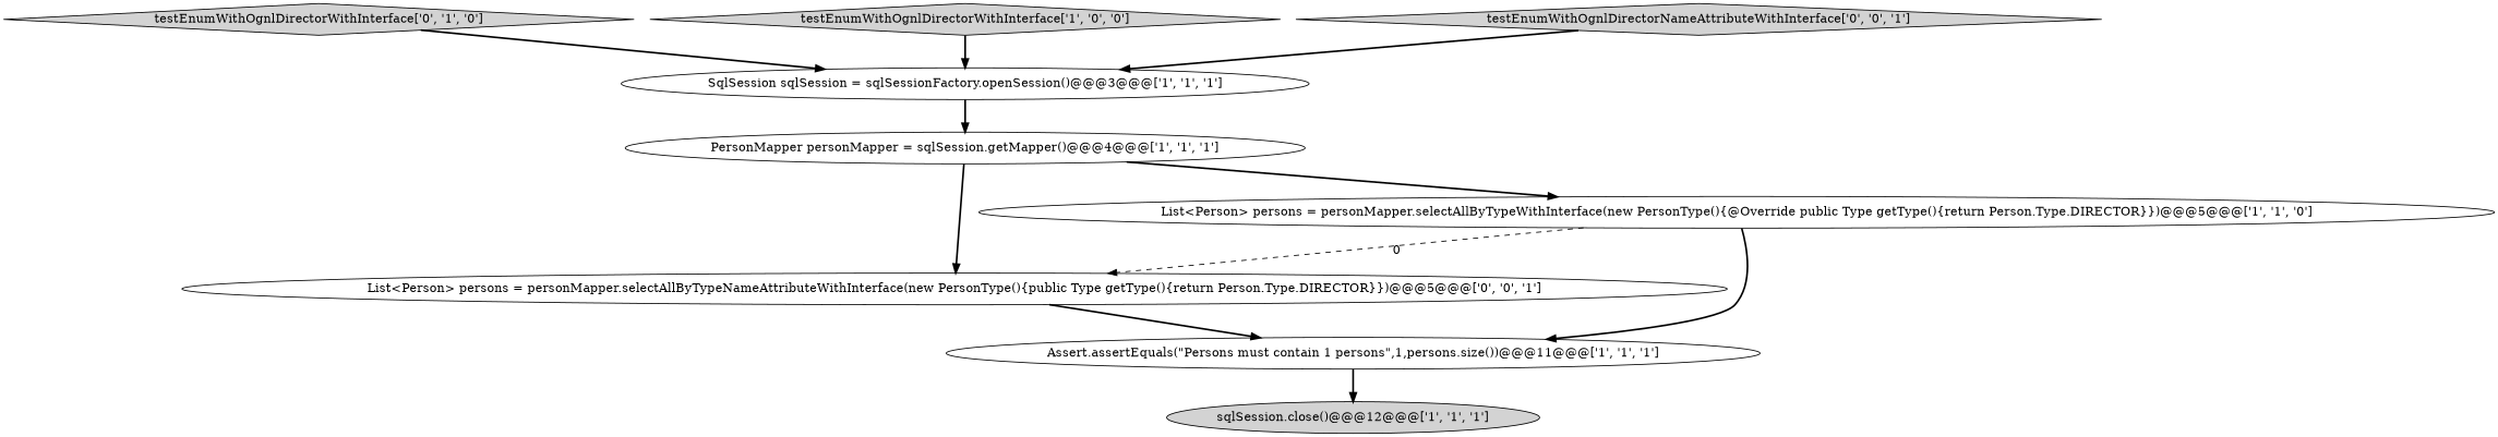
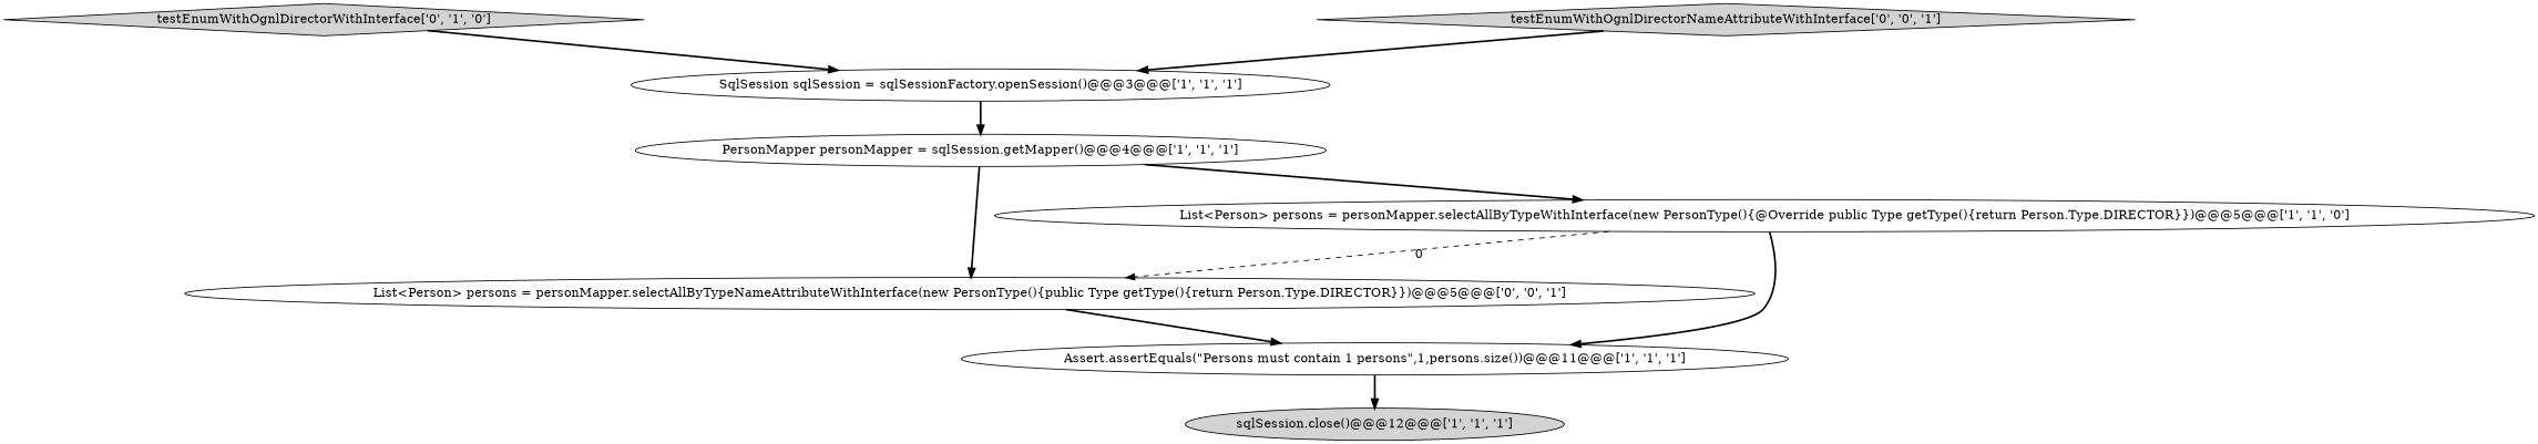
  digraph {
    node [fillcolor=white shape=ellipse style=filled]
    edge [style=bold]
    n1 [label="List<Person> persons = personMapper.selectAllByTypeNameAttributeWithInterface(new PersonType(){public Type getType(){return Person.Type.DIRECTOR}})@@@5@@@['0', '0', '1']"]
    n2 [label="Assert.assertEquals(\"Persons must contain 1 persons\",1,persons.size())@@@11@@@['1', '1', '1']"]
    n3 [label="SqlSession sqlSession = sqlSessionFactory.openSession()@@@3@@@['1', '1', '1']"]
    n4 [label="PersonMapper personMapper = sqlSession.getMapper()@@@4@@@['1', '1', '1']"]
    n5 [fillcolor=lightgray label="testEnumWithOgnlDirectorWithInterface['0', '1', '0']" shape=diamond]
-   n6 [fillcolor=lightgray label="testEnumWithOgnlDirectorWithInterface['1', '0', '0']" shape=diamond]
    n7 [fillcolor=lightgray label="testEnumWithOgnlDirectorNameAttributeWithInterface['0', '0', '1']" shape=diamond]
    n8 [fillcolor=lightgray label="sqlSession.close()@@@12@@@['1', '1', '1']"]
    n9 [label="List<Person> persons = personMapper.selectAllByTypeWithInterface(new PersonType(){@Override public Type getType(){return Person.Type.DIRECTOR}})@@@5@@@['1', '1', '0']"]
    n1 -> n2
    n2 -> n8
    n3 -> n4
    n4 -> n1
    n4 -> n9
    n5 -> n3
-   n6 -> n3
    n7 -> n3
    n9 -> n1 [label=0 style=dashed]
    n9 -> n2
  }
